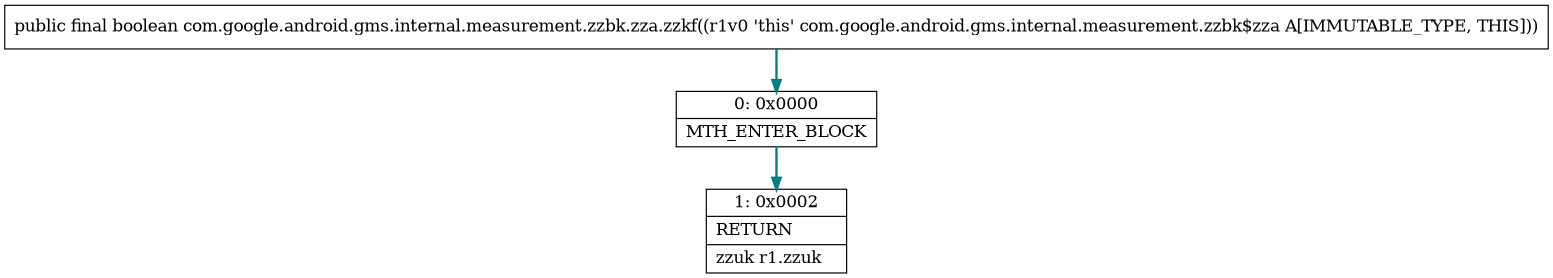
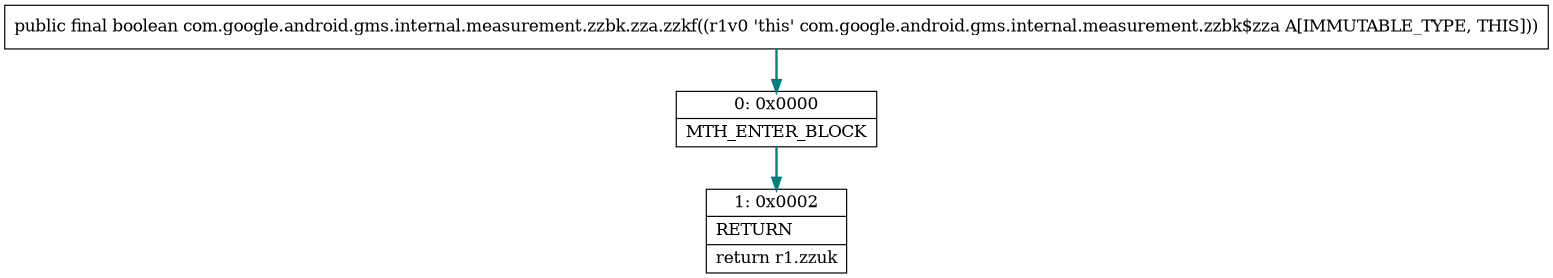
  digraph {
    node [shape=record]
    edge [color=teal style=bold]
    n1 [label="{0\:\ 0x0000|MTH_ENTER_BLOCK\l}"]
-   n2 [label="{1\:\ 0x0002|RETURN\l|zzuk r1.zzuk\l}"]
+   n2 [label="{1\:\ 0x0002|RETURN\l|return r1.zzuk\l}"]
    n3 [label="{public final boolean com.google.android.gms.internal.measurement.zzbk.zza.zzkf((r1v0 'this' com.google.android.gms.internal.measurement.zzbk$zza A[IMMUTABLE_TYPE, THIS])) }"]
    n1 -> n2
    n3 -> n1
  }
